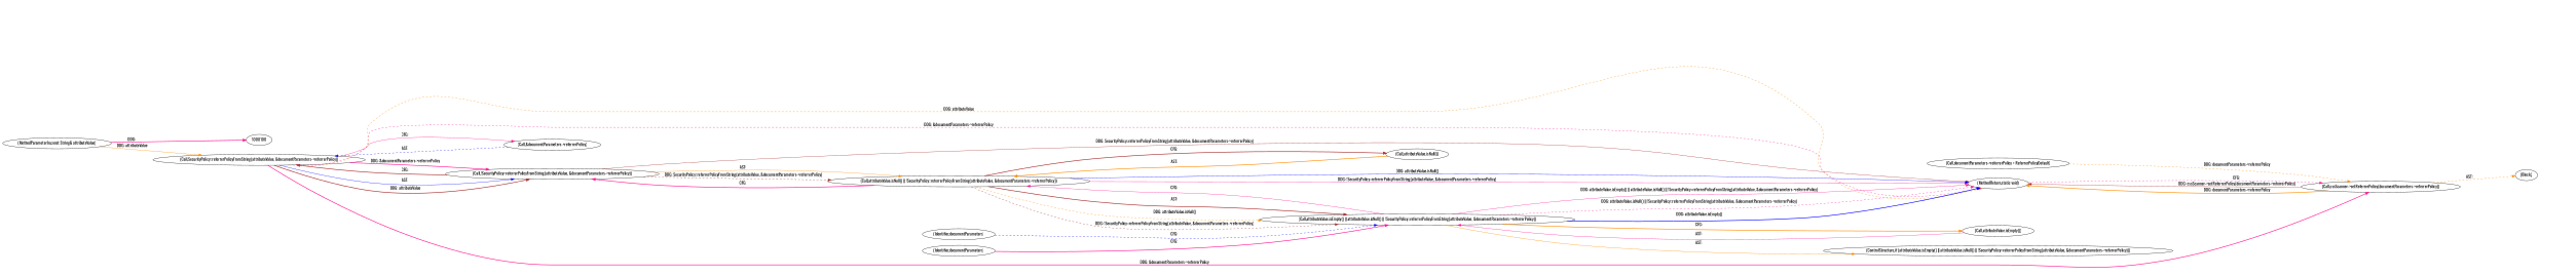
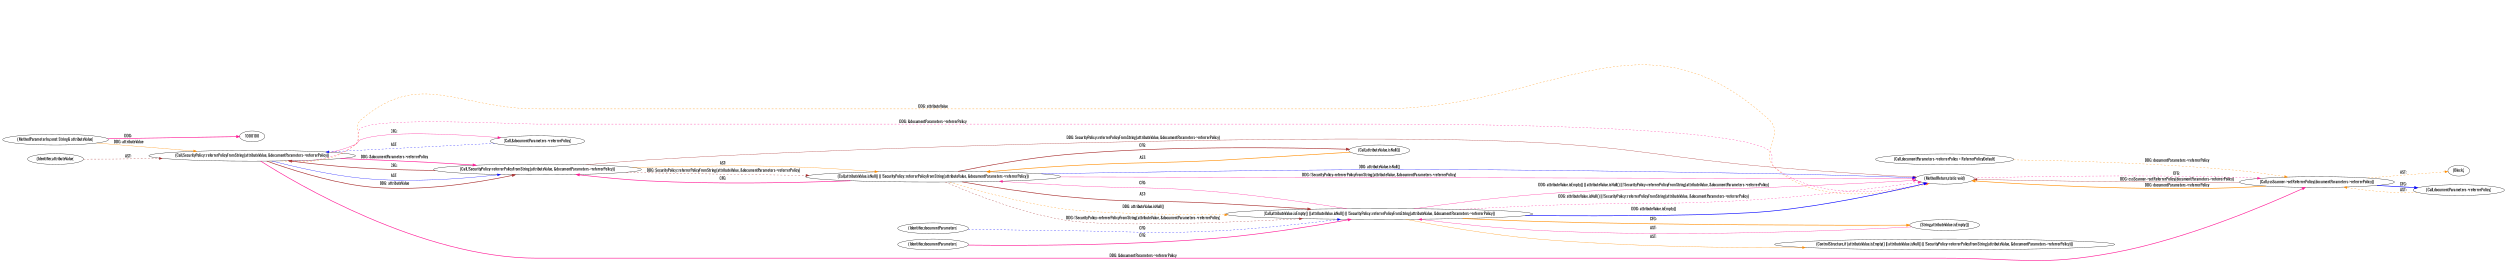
  digraph {
    fontname=Oswald
    rankdir=LR
    node [fontname=Oswald]
    edge [color=deeppink fontname=Oswald style=bold]
    n1 [label="(Call,SecurityPolicy::referrerPolicyFromString(attributeValue, &documentParameters->referrerPolicy))"]
    n2 [label="(Call,!SecurityPolicy::referrerPolicyFromString(attributeValue, &documentParameters->referrerPolicy))"]
    n3 [label="(Call,cssScanner->setReferrerPolicy(documentParameters->referrerPolicy))"]
    n4 [label="(Call,&documentParameters->referrerPolicy)"]
    n5 [label="(MethodReturn,static void)"]
    n6 [label="(Call,attributeValue.isNull() || !SecurityPolicy::referrerPolicyFromString(attributeValue, &documentParameters->referrerPolicy))"]
    n7 [label="(Block,)"]
+   n8 [label="(Call,documentParameters->referrerPolicy)"]
    n9 [label="(MethodParameterIn,const String& attributeValue)"]
    1000100
    n11 [label="(Call,attributeValue.isEmpty() || attributeValue.isNull() || !SecurityPolicy::referrerPolicyFromString(attributeValue, &documentParameters->referrerPolicy))"]
    n12 [label="(Call,attributeValue.isNull())"]
    n13 [label="(ControlStructure,if (attributeValue.isEmpty() || attributeValue.isNull() || !SecurityPolicy::referrerPolicyFromString(attributeValue, &documentParameters->referrerPolicy)))"]
-   n14 [label="(Call,attributeValue.isEmpty())"]
+   n14 [label="(String,attributeValue.isEmpty())"]
    n15 [label="(Identifier,documentParameters)"]
+   n16 [label="(Identifier,attributeValue)"]
    n17 [label="(Identifier,documentParameters)"]
    n18 [label="(Call,documentParameters->referrerPolicy = ReferrerPolicyDefault)"]
    n1 -> n2 [color=blue label="AST: " style=solid]
    n1 -> n2 [color=brown label="DDG: attributeValue"]
    n1 -> n2 [label="DDG: &documentParameters->referrerPolicy"]
    n1 -> n3 [label="DDG: &documentParameters->referrerPolicy"]
    n1 -> n4 [label="CFG: " style=solid]
    n1 -> n5 [color=darkorange label="DDG: attributeValue" style=dashed]
    n1 -> n5 [label="DDG: &documentParameters->referrerPolicy" style=dashed]
    n2 -> n1 [color=brown label="CFG: "]
    n2 -> n5 [color=brown label="DDG: SecurityPolicy::referrerPolicyFromString(attributeValue, &documentParameters->referrerPolicy)" style=solid]
    n2 -> n6 [color=darkorange label="AST: " style=solid]
    n2 -> n6 [color=brown label="DDG: SecurityPolicy::referrerPolicyFromString(attributeValue, &documentParameters->referrerPolicy)" style=dashed]
    n3 -> n5 [color=brown label="DDG: cssScanner->setReferrerPolicy(documentParameters->referrerPolicy)" style=solid]
    n3 -> n5 [color=darkorange label="DDG: documentParameters->referrerPolicy"]
    n3 -> n7 [color=darkorange label="AST: " style=dashed]
+   n3 -> n8 [color=blue label="CFG: "]
    n4 -> n1 [color=blue label="AST: " style=dashed]
    n5 -> n3 [label="CFG: " style=dashed]
    n6 -> n2 [label="CFG: "]
    n6 -> n5 [label="DDG: !SecurityPolicy::referrerPolicyFromString(attributeValue, &documentParameters->referrerPolicy)" style=solid]
    n6 -> n5 [color=blue label="DDG: attributeValue.isNull()" style=solid]
    n6 -> n11 [color=brown label="AST: "]
    n6 -> n11 [color=darkorange label="DDG: attributeValue.isNull()" style=dashed]
    n6 -> n11 [color=brown label="DDG: !SecurityPolicy::referrerPolicyFromString(attributeValue, &documentParameters->referrerPolicy)" style=dashed]
    n6 -> n12 [color=brown label="CFG: "]
+   n8 -> n3 [color=darkorange label="AST: " style=dashed]
    n9 -> n1 [color=darkorange label="DDG: attributeValue" style=solid]
    n9 -> 1000100 [label="DDG: "]
    n11 -> n5 [label="DDG: attributeValue.isNull() || !SecurityPolicy::referrerPolicyFromString(attributeValue, &documentParameters->referrerPolicy)" style=dashed]
    n11 -> n5 [color=blue label="DDG: attributeValue.isEmpty()"]
    n11 -> n5 [label="DDG: attributeValue.isEmpty() || attributeValue.isNull() || !SecurityPolicy::referrerPolicyFromString(attributeValue, &documentParameters->referrerPolicy)" style=solid]
    n11 -> n6 [label="CFG: " style=solid]
    n11 -> n13 [color=darkorange label="AST: " style=solid]
    n11 -> n14 [color=darkorange label="CFG: "]
    n12 -> n6 [color=darkorange label="AST: "]
    n14 -> n11 [label="AST: " style=solid]
    n15 -> n11 [color=blue label="CFG: " style=dashed]
+   n16 -> n1 [color=brown label="AST: " style=dashed]
    n17 -> n11 [label="CFG: "]
    n18 -> n3 [color=darkorange label="DDG: documentParameters->referrerPolicy" style=dashed]
  }
